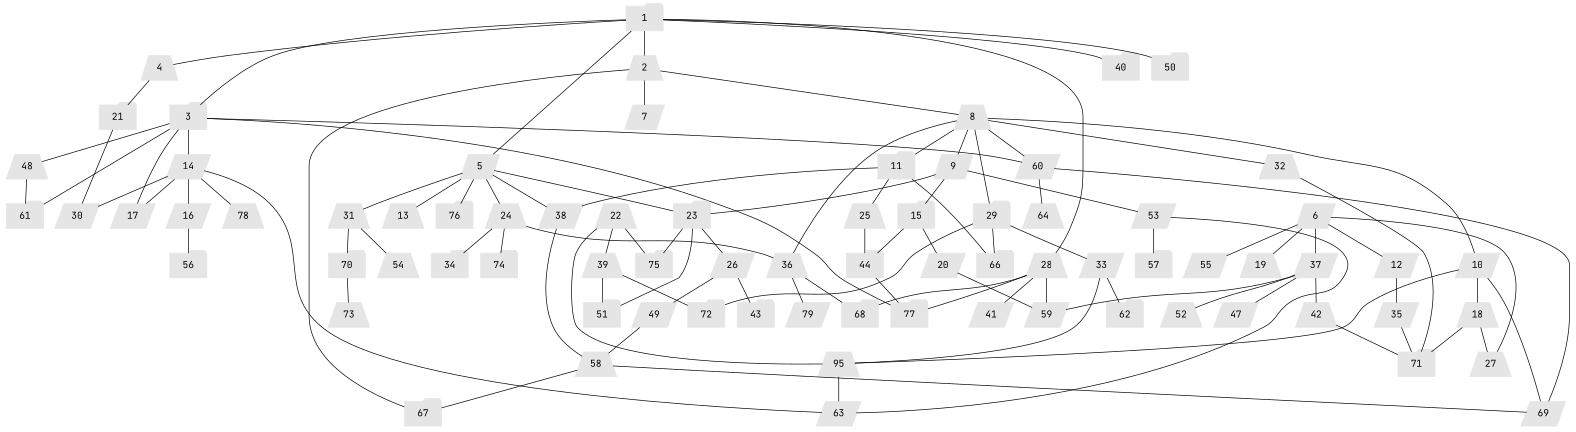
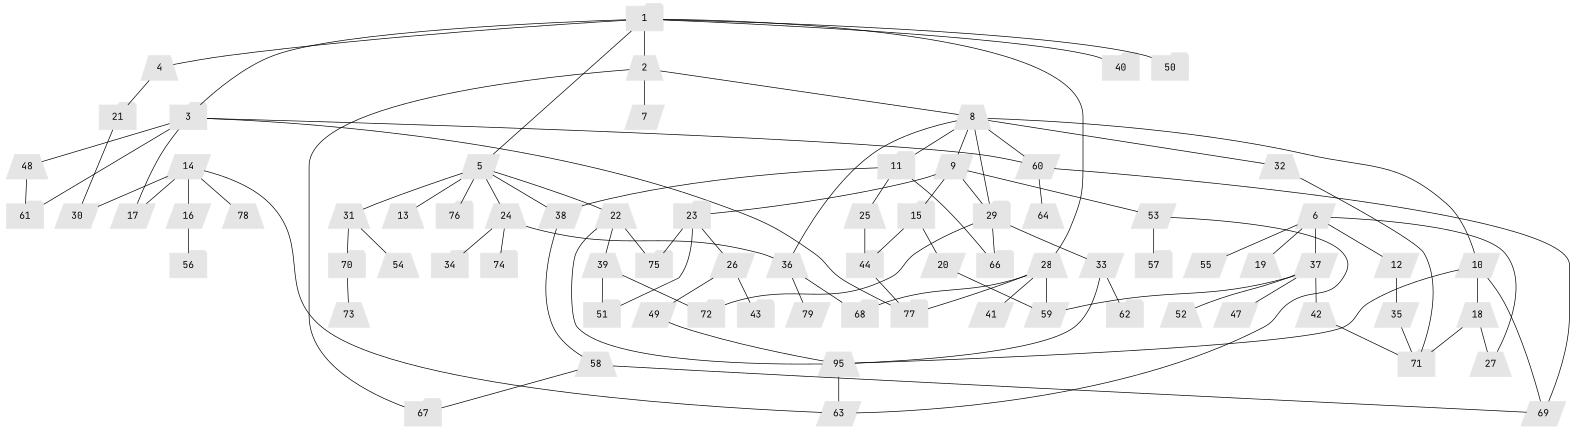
  graph {
    fontname="JetBrains Mono"
    node [color=gray90 fontname="JetBrains Mono" shape=folder style=filled]
    edge [fontname="JetBrains Mono"]
    1
    2 [shape=trapezium]
    3
    4 [shape=trapezium]
    5 [shape=parallelogram]
    28 [shape=trapezium]
    40
    50
    7 [shape=parallelogram]
    8 [shape=trapezium]
    67
    14 [shape=parallelogram]
    17 [shape=parallelogram]
    48 [shape=trapezium]
    60 [shape=parallelogram]
    77
    61
    21
    13 [shape=trapezium]
    22 [shape=trapezium]
    24 [shape=trapezium]
    31 [shape=trapezium]
    38 [shape=parallelogram]
    76
    68
    59 [shape=parallelogram]
    41 [shape=parallelogram]
    9 [shape=parallelogram]
    10 [shape=parallelogram]
    11
    29
    32 [shape=trapezium]
    36 [shape=trapezium]
    6 [shape=parallelogram]
    12 [shape=parallelogram]
    19 [shape=trapezium]
    27 [shape=trapezium]
    37 [shape=parallelogram]
    55 [shape=parallelogram]
    16 [shape=parallelogram]
    30 [shape=parallelogram]
    63 [shape=parallelogram]
    78 [shape=trapezium]
    69 [shape=parallelogram]
    64 [shape=trapezium]
    n46 [label=95 shape=trapezium]
    39 [shape=trapezium]
    75
    34
    74
    54 [shape=trapezium]
    70
    58 [shape=trapezium]
    35 [shape=parallelogram]
    42 [shape=trapezium]
    47 [shape=parallelogram]
    52 [shape=trapezium]
    15
    23
    53 [shape=parallelogram]
    18 [shape=trapezium]
    25 [shape=trapezium]
    66
    33 [shape=parallelogram]
    72
    71
    79 [shape=parallelogram]
    20 [shape=parallelogram]
    44
    26 [shape=parallelogram]
    51
    57
    56
    43
    49 [shape=parallelogram]
    62
    73 [shape=trapezium]
    1 -- 2
    1 -- 3
    1 -- 4
    1 -- 5
    1 -- 28
    1 -- 40
    1 -- 50
    2 -- 7
    2 -- 8
    2 -- 67
-   3 -- 14
    3 -- 17
    3 -- 48
    3 -- 60
    3 -- 77
    3 -- 61
    4 -- 21
    5 -- 13
-   5 -- 23
+   5 -- 22
    5 -- 24
    5 -- 31
    5 -- 38
    5 -- 76
    28 -- 77
    28 -- 68
    28 -- 59
    28 -- 41
    8 -- 60
    8 -- 9
    8 -- 10
    8 -- 11
    8 -- 29
    8 -- 32
    8 -- 36
    14 -- 17
    14 -- 16
    14 -- 30
    14 -- 63
    14 -- 78
    48 -- 61
    60 -- 69
    60 -- 64
    21 -- 30
    22 -- n46
    22 -- 39
    22 -- 75
    24 -- 36
    24 -- 34
    24 -- 74
    31 -- 54
    31 -- 70
    38 -- 58
+   9 -- 29
    9 -- 15
    9 -- 23
    9 -- 53
    10 -- 69
    10 -- n46
    10 -- 18
    11 -- 38
    11 -- 25
    11 -- 66
    29 -- 66
    29 -- 33
    29 -- 72
    32 -- 71
    36 -- 68
    36 -- 79
    6 -- 12
    6 -- 19
    6 -- 27
    6 -- 37
    6 -- 55
    12 -- 35
    37 -- 59
    37 -- 42
    37 -- 47
    37 -- 52
    16 -- 56
    n46 -- 63
    39 -- 72
    39 -- 51
    70 -- 73
    58 -- 67
    58 -- 69
    35 -- 71
    42 -- 71
    15 -- 20
    15 -- 44
    23 -- 75
    23 -- 26
    23 -- 51
    53 -- 63
    53 -- 57
    18 -- 27
    18 -- 71
    25 -- 44
    33 -- n46
    33 -- 62
    20 -- 59
    44 -- 77
    26 -- 43
    26 -- 49
-   49 -- 58
+   49 -- n46
  }
